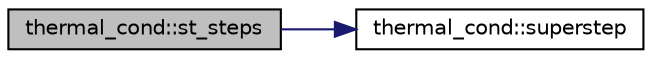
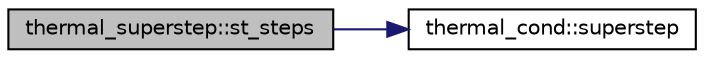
  digraph {
    rankdir=LR
    node [color=black fontname=Helvetica fontsize=10 shape=record style=filled]
-   n1 [fillcolor=grey75 fontcolor=black height=0.2 label="thermal_cond::st_steps" width=0.4]
+   n1 [fillcolor=grey75 fontcolor=black height=0.2 label="thermal_superstep::st_steps" width=0.4]
    n2 [fillcolor=white height=0.2 label="thermal_cond::superstep" width=0.4]
    n1 -> n2 [color=midnightblue fontname=Helvetica fontsize=10 labelfontname=Helvetica labelfontsize=10 style=solid]
  }
